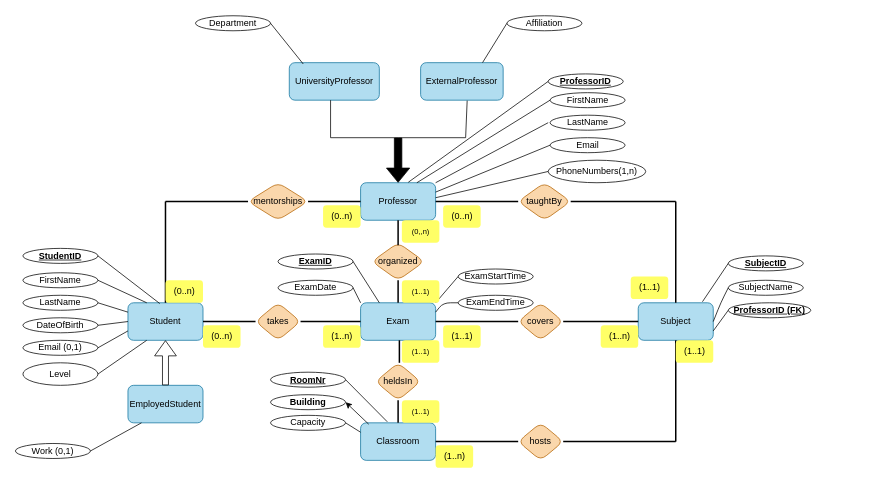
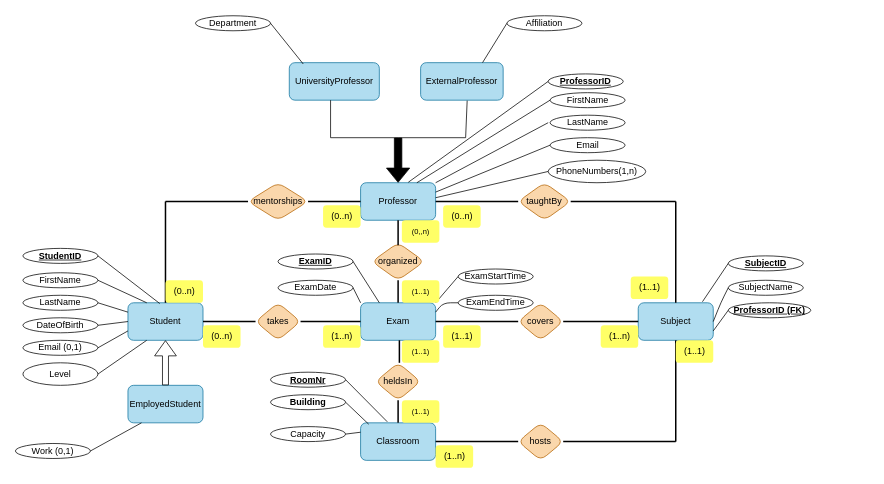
  <mxCell id="0" />
  <mxCell id="1" parent="0" />
  <mxCell id="2" value="Exam" style="html=1;dashed=0;whiteSpace=wrap;fillColor=#b1ddf0;strokeColor=#10739e;rounded=1;" vertex="1" parent="1"><mxGeometry x="480.01" y="403" width="100" height="50" as="geometry" /></mxCell>
  <mxCell id="3" value="Classroom" style="html=1;dashed=0;whiteSpace=wrap;fillColor=#b1ddf0;strokeColor=#10739e;rounded=1;" vertex="1" parent="1"><mxGeometry x="480" y="563" width="100" height="50" as="geometry" /></mxCell>
  <mxCell id="4" value="Subject" style="html=1;dashed=0;whiteSpace=wrap;fillColor=#b1ddf0;strokeColor=#10739e;rounded=1;" vertex="1" parent="1"><mxGeometry x="850" y="403" width="100" height="50" as="geometry" /></mxCell>
  <mxCell id="5" value="ExternalProfessor" style="html=1;dashed=0;whiteSpace=wrap;fillColor=#b1ddf0;strokeColor=#10739e;rounded=1;" vertex="1" parent="1"><mxGeometry x="560" y="83" width="110" height="50" as="geometry" /></mxCell>
  <mxCell id="6" value="UniversityProfessor" style="html=1;dashed=0;whiteSpace=wrap;fillColor=#b1ddf0;strokeColor=#10739e;rounded=1;" vertex="1" parent="1"><mxGeometry x="385" y="83" width="120" height="50" as="geometry" /></mxCell>
  <mxCell id="7" value="Professor" style="html=1;dashed=0;whiteSpace=wrap;fillColor=#b1ddf0;strokeColor=#10739e;rounded=1;" vertex="1" parent="1"><mxGeometry x="480" y="243" width="100" height="50" as="geometry" /></mxCell>
  <mxCell id="8" value="Student" style="html=1;dashed=0;whiteSpace=wrap;fillColor=#b1ddf0;strokeColor=#10739e;rounded=1;" vertex="1" parent="1"><mxGeometry x="170" y="403" width="100" height="50" as="geometry" /></mxCell>
  <mxCell id="9" value="EmployedStudent" style="html=1;dashed=0;whiteSpace=wrap;fillColor=#b1ddf0;strokeColor=#10739e;rounded=1;" vertex="1" parent="1"><mxGeometry x="170" y="513" width="100" height="50" as="geometry" /></mxCell>
  <mxCell id="10" value="organized" style="shape=rhombus;html=1;dashed=0;whiteSpace=wrap;perimeter=rhombusPerimeter;fillColor=#fad7ac;strokeColor=#b46504;rounded=1;" vertex="1" parent="1"><mxGeometry x="495.01" y="323" width="70" height="50" as="geometry" /></mxCell>
  <mxCell id="11" value="hosts" style="shape=rhombus;html=1;dashed=0;whiteSpace=wrap;perimeter=rhombusPerimeter;fillColor=#fad7ac;strokeColor=#b46504;rounded=1;" vertex="1" parent="1"><mxGeometry x="690" y="563" width="60" height="50" as="geometry" /></mxCell>
  <mxCell id="12" value="takes" style="shape=rhombus;html=1;dashed=0;whiteSpace=wrap;perimeter=rhombusPerimeter;fillColor=#fad7ac;strokeColor=#b46504;rounded=1;" vertex="1" parent="1"><mxGeometry x="340" y="403" width="60" height="50" as="geometry" /></mxCell>
  <mxCell id="13" value="heldsIn" style="shape=rhombus;html=1;dashed=0;whiteSpace=wrap;perimeter=rhombusPerimeter;fillColor=#fad7ac;strokeColor=#b46504;rounded=1;" vertex="1" parent="1"><mxGeometry x="500" y="483" width="60" height="50" as="geometry" /></mxCell>
  <mxCell id="14" value="covers" style="shape=rhombus;html=1;dashed=0;whiteSpace=wrap;perimeter=rhombusPerimeter;fillColor=#fad7ac;strokeColor=#b46504;rounded=1;" vertex="1" parent="1"><mxGeometry x="690" y="403" width="60" height="50" as="geometry" /></mxCell>
  <mxCell id="15" value="taughtBy" style="shape=rhombus;html=1;dashed=0;whiteSpace=wrap;perimeter=rhombusPerimeter;fillColor=#fad7ac;strokeColor=#b46504;rounded=1;" vertex="1" parent="1"><mxGeometry x="690" y="243" width="70" height="50" as="geometry" /></mxCell>
  <mxCell id="16" value="mentorships" style="shape=rhombus;html=1;dashed=0;whiteSpace=wrap;perimeter=rhombusPerimeter;fillColor=#fad7ac;strokeColor=#b46504;rounded=1;" vertex="1" parent="1"><mxGeometry x="330" y="243" width="80" height="50" as="geometry" /></mxCell>
  <mxCell id="17" value="" style="line;strokeWidth=2;html=1;rounded=1;" vertex="1" parent="1"><mxGeometry x="270" y="423" width="70" height="10" as="geometry" /></mxCell>
  <mxCell id="18" value="" style="line;strokeWidth=2;html=1;rounded=1;" vertex="1" parent="1"><mxGeometry x="400" y="423" width="80" height="10" as="geometry" /></mxCell>
  <mxCell id="19" value="" style="line;strokeWidth=2;html=1;rounded=1;" vertex="1" parent="1"><mxGeometry x="580" y="423" width="110" height="10" as="geometry" /></mxCell>
  <mxCell id="20" value="" style="line;strokeWidth=2;html=1;rounded=1;" vertex="1" parent="1"><mxGeometry x="750" y="423" width="100" height="10" as="geometry" /></mxCell>
  <mxCell id="21" value="" style="line;strokeWidth=2;html=1;rounded=1;" vertex="1" parent="1"><mxGeometry x="580" y="583" width="110" height="10" as="geometry" /></mxCell>
  <mxCell id="22" value="" style="line;strokeWidth=2;html=1;rounded=1;" vertex="1" parent="1"><mxGeometry x="750" y="583" width="150" height="10" as="geometry" /></mxCell>
  <mxCell id="23" value="" style="line;strokeWidth=2;html=1;rounded=1;" vertex="1" parent="1"><mxGeometry x="580" y="263" width="110" height="10" as="geometry" /></mxCell>
  <mxCell id="24" value="" style="line;strokeWidth=2;html=1;rounded=1;" vertex="1" parent="1"><mxGeometry x="410" y="263" width="70" height="10" as="geometry" /></mxCell>
  <mxCell id="25" value="" style="line;strokeWidth=2;html=1;rotation=90;rounded=1;" vertex="1" parent="1"><mxGeometry x="832.5" y="515.5" width="135" height="10" as="geometry" /></mxCell>
  <mxCell id="26" value="" style="line;strokeWidth=2;html=1;rotation=90;rounded=1;" vertex="1" parent="1"><mxGeometry x="513.29" y="304.72" width="33.43" height="10" as="geometry" /></mxCell>
  <mxCell id="27" value="" style="line;strokeWidth=2;html=1;rotation=90;rounded=1;" vertex="1" parent="1"><mxGeometry x="515.01" y="383" width="29.99" height="10" as="geometry" /></mxCell>
  <mxCell id="28" value="" style="line;strokeWidth=2;html=1;rounded=1;" vertex="1" parent="1"><mxGeometry x="220" y="263" width="110" height="10" as="geometry" /></mxCell>
  <mxCell id="29" value="" style="line;strokeWidth=2;html=1;rotation=90;rounded=1;" vertex="1" parent="1"><mxGeometry x="152.5" y="330.5" width="135" height="10" as="geometry" /></mxCell>
  <mxCell id="30" value="" style="line;strokeWidth=2;html=1;rounded=1;" vertex="1" parent="1"><mxGeometry x="760" y="263" width="140" height="10" as="geometry" /></mxCell>
  <mxCell id="31" value="" style="line;strokeWidth=2;html=1;rotation=90;rounded=1;" vertex="1" parent="1"><mxGeometry x="832.5" y="60.5" width="135" height="550" as="geometry" /></mxCell>
  <mxCell id="32" value="" style="line;strokeWidth=2;html=1;rotation=90;rounded=1;" vertex="1" parent="1"><mxGeometry x="516.72" y="463" width="30" height="10" as="geometry" /></mxCell>
  <mxCell id="33" value="" style="line;strokeWidth=2;html=1;rotation=90;rounded=1;" vertex="1" parent="1"><mxGeometry x="515" y="543" width="30" height="10" as="geometry" /></mxCell>
  <mxCell id="34" value="" style="shape=flexArrow;endArrow=classic;html=1;rounded=1;width=8;endSize=6.41;exitX=0.5;exitY=0;exitDx=0;exitDy=0;" edge="1" parent="1" source="9"><mxGeometry width="50" height="50" relative="1" as="geometry"><mxPoint x="170" y="503" as="sourcePoint" /><mxPoint x="220" y="453" as="targetPoint" /></mxGeometry></mxCell>
  <mxCell id="35" value="" style="shape=flexArrow;endArrow=classic;html=1;rounded=1;entryX=0.5;entryY=0;entryDx=0;entryDy=0;fillColor=#000000;strokeColor=default;" edge="1" parent="1" target="7"><mxGeometry width="50" height="50" relative="1" as="geometry"><mxPoint x="530" y="183" as="sourcePoint" /><mxPoint x="555" y="173" as="targetPoint" /></mxGeometry></mxCell>
  <mxCell id="36" value="" style="endArrow=none;html=1;rounded=1;" edge="1" parent="1"><mxGeometry width="50" height="50" relative="1" as="geometry"><mxPoint x="530" y="183" as="sourcePoint" /><mxPoint x="440" y="183" as="targetPoint" /></mxGeometry></mxCell>
  <mxCell id="37" value="" style="endArrow=none;html=1;rounded=1;" edge="1" parent="1"><mxGeometry width="50" height="50" relative="1" as="geometry"><mxPoint x="620" y="183" as="sourcePoint" /><mxPoint x="530" y="183" as="targetPoint" /></mxGeometry></mxCell>
- <mxCell id="38" value="Capacity" style="ellipse;whiteSpace=wrap;html=1;align=center;rounded=1;" vertex="1" parent="1"><mxGeometry x="360" y="553" width="100" height="20" as="geometry" /></mxCell>
+ <mxCell id="38" value="Capacity" style="ellipse;whiteSpace=wrap;html=1;align=center;rounded=1;" vertex="1" parent="1"><mxGeometry x="360" y="568" width="100" height="20" as="geometry" /></mxCell>
  <mxCell id="39" value="&lt;b&gt;Building&lt;/b&gt;" style="ellipse;whiteSpace=wrap;html=1;align=center;rounded=1;" vertex="1" parent="1"><mxGeometry x="360" y="525.5" width="100" height="20" as="geometry" /></mxCell>
  <mxCell id="40" value="&lt;b&gt;&lt;u&gt;RoomNr&lt;/u&gt;&lt;/b&gt;" style="ellipse;whiteSpace=wrap;html=1;align=center;rounded=1;" vertex="1" parent="1"><mxGeometry x="360" y="495.5" width="100" height="20" as="geometry" /></mxCell>
  <mxCell id="41" value="Work (0,1)" style="ellipse;whiteSpace=wrap;html=1;align=center;rounded=1;" vertex="1" parent="1"><mxGeometry x="20" y="590.5" width="100" height="20" as="geometry" /></mxCell>
  <mxCell id="42" value="Department" style="ellipse;whiteSpace=wrap;html=1;align=center;rounded=1;" vertex="1" parent="1"><mxGeometry x="260" y="20.5" width="100" height="20" as="geometry" /></mxCell>
  <mxCell id="43" value="Affiliation" style="ellipse;whiteSpace=wrap;html=1;align=center;rounded=1;" vertex="1" parent="1"><mxGeometry x="675" y="20.5" width="100" height="20" as="geometry" /></mxCell>
  <mxCell id="44" value="SubjectName" style="ellipse;whiteSpace=wrap;html=1;align=center;rounded=1;" vertex="1" parent="1"><mxGeometry x="970" y="373" width="100" height="20" as="geometry" /></mxCell>
  <mxCell id="45" value="&lt;b&gt;&lt;u&gt;SubjectID&lt;/u&gt;&lt;/b&gt;" style="ellipse;whiteSpace=wrap;html=1;align=center;rounded=1;" vertex="1" parent="1"><mxGeometry x="970" y="340.5" width="100" height="20" as="geometry" /></mxCell>
  <mxCell id="46" value="&lt;b&gt;&lt;u&gt;ProfessorID&lt;/u&gt;&lt;/b&gt;" style="ellipse;whiteSpace=wrap;html=1;align=center;rounded=1;" vertex="1" parent="1"><mxGeometry x="730" y="98" width="100" height="20" as="geometry" /></mxCell>
  <mxCell id="47" value="ExamEndTime" style="ellipse;whiteSpace=wrap;html=1;align=center;rounded=1;" vertex="1" parent="1"><mxGeometry x="610" y="393" width="100" height="20" as="geometry" /></mxCell>
  <mxCell id="48" value="ExamStartTime" style="ellipse;whiteSpace=wrap;html=1;align=center;rounded=1;" vertex="1" parent="1"><mxGeometry x="610" y="358" width="100" height="20" as="geometry" /></mxCell>
  <mxCell id="49" value="ExamDate" style="ellipse;whiteSpace=wrap;html=1;align=center;rounded=1;" vertex="1" parent="1"><mxGeometry x="370" y="373" width="100" height="20" as="geometry" /></mxCell>
  <mxCell id="50" value="&lt;b&gt;&lt;u&gt;ExamID&lt;/u&gt;&lt;/b&gt;" style="ellipse;whiteSpace=wrap;html=1;align=center;rounded=1;" vertex="1" parent="1"><mxGeometry x="370" y="338" width="100" height="20" as="geometry" /></mxCell>
  <mxCell id="51" value="FirstName" style="ellipse;whiteSpace=wrap;html=1;align=center;rounded=1;" vertex="1" parent="1"><mxGeometry x="732.5" y="123" width="100" height="20" as="geometry" /></mxCell>
  <mxCell id="52" value="LastName" style="ellipse;whiteSpace=wrap;html=1;align=center;rounded=1;" vertex="1" parent="1"><mxGeometry x="732.5" y="153" width="100" height="20" as="geometry" /></mxCell>
  <mxCell id="53" value="Email" style="ellipse;whiteSpace=wrap;html=1;align=center;rounded=1;" vertex="1" parent="1"><mxGeometry x="732.5" y="183" width="100" height="20" as="geometry" /></mxCell>
  <mxCell id="54" value="&lt;div&gt;PhoneNumbers(1,n)&lt;/div&gt;" style="ellipse;whiteSpace=wrap;html=1;align=center;rounded=1;" vertex="1" parent="1"><mxGeometry x="730" y="213" width="130" height="30" as="geometry" /></mxCell>
  <mxCell id="55" value="Level" style="ellipse;whiteSpace=wrap;html=1;align=center;rounded=1;" vertex="1" parent="1"><mxGeometry x="30" y="483" width="100" height="30" as="geometry" /></mxCell>
  <mxCell id="56" value="Email (0,1)" style="ellipse;whiteSpace=wrap;html=1;align=center;rounded=1;" vertex="1" parent="1"><mxGeometry x="30" y="453" width="100" height="20" as="geometry" /></mxCell>
  <mxCell id="57" value="DateOfBirth" style="ellipse;whiteSpace=wrap;html=1;align=center;rounded=1;" vertex="1" parent="1"><mxGeometry x="30" y="423" width="100" height="20" as="geometry" /></mxCell>
  <mxCell id="58" value="LastName" style="ellipse;whiteSpace=wrap;html=1;align=center;rounded=1;" vertex="1" parent="1"><mxGeometry x="30" y="393" width="100" height="20" as="geometry" /></mxCell>
  <mxCell id="59" value="FirstName" style="ellipse;whiteSpace=wrap;html=1;align=center;rounded=1;" vertex="1" parent="1"><mxGeometry x="30" y="363" width="100" height="20" as="geometry" /></mxCell>
  <mxCell id="60" value="&lt;b&gt;&lt;u&gt;StudentID&lt;/u&gt;&lt;/b&gt;" style="ellipse;whiteSpace=wrap;html=1;align=center;rounded=1;" vertex="1" parent="1"><mxGeometry x="30" y="330.5" width="100" height="20" as="geometry" /></mxCell>
  <mxCell id="61" value="" style="endArrow=none;html=1;" edge="1" parent="1"><mxGeometry width="50" height="50" relative="1" as="geometry"><mxPoint x="440" as="sourcePoint" y="133" /><mxPoint x="440" y="183" as="targetPoint" /></mxGeometry></mxCell>
  <mxCell id="62" value="" style="endArrow=none;html=1;exitX=0.564;exitY=1.012;exitDx=0;exitDy=0;exitPerimeter=0;" edge="1" parent="1" source="5"><mxGeometry width="50" height="50" relative="1" as="geometry"><mxPoint x="500" y="143" as="sourcePoint" /><mxPoint x="620" y="183" as="targetPoint" /></mxGeometry></mxCell>
  <mxCell id="63" value="" style="endArrow=none;html=1;entryX=1;entryY=0.5;entryDx=0;entryDy=0;exitX=0;exitY=0.75;exitDx=0;exitDy=0;" edge="1" parent="1" source="8" target="56"><mxGeometry width="50" height="50" relative="1" as="geometry"><mxPoint x="430" y="343" as="sourcePoint" /><mxPoint x="480" y="293" as="targetPoint" /></mxGeometry></mxCell>
  <mxCell id="64" value="" style="endArrow=none;html=1;entryX=1;entryY=0.5;entryDx=0;entryDy=0;exitX=0;exitY=0.5;exitDx=0;exitDy=0;" edge="1" parent="1" source="8" target="57"><mxGeometry width="50" height="50" relative="1" as="geometry"><mxPoint x="430" y="343" as="sourcePoint" /><mxPoint x="480" y="293" as="targetPoint" /></mxGeometry></mxCell>
  <mxCell id="65" value="" style="endArrow=none;html=1;entryX=1;entryY=0.5;entryDx=0;entryDy=0;exitX=0.25;exitY=1;exitDx=0;exitDy=0;" edge="1" parent="1" source="8" target="55"><mxGeometry width="50" height="50" relative="1" as="geometry"><mxPoint x="430" y="343" as="sourcePoint" /><mxPoint x="450" y="323" as="targetPoint" /></mxGeometry></mxCell>
  <mxCell id="66" value="" style="endArrow=none;html=1;entryX=1;entryY=0.5;entryDx=0;entryDy=0;exitX=0;exitY=0.25;exitDx=0;exitDy=0;" edge="1" parent="1" source="8" target="58"><mxGeometry width="50" height="50" relative="1" as="geometry"><mxPoint x="430" y="343" as="sourcePoint" /><mxPoint x="480" y="293" as="targetPoint" /></mxGeometry></mxCell>
  <mxCell id="67" value="" style="endArrow=none;html=1;exitX=1;exitY=0.5;exitDx=0;exitDy=0;entryX=0.25;entryY=0;entryDx=0;entryDy=0;" edge="1" parent="1" source="59" target="8"><mxGeometry width="50" height="50" relative="1" as="geometry"><mxPoint x="180" y="383" as="sourcePoint" /><mxPoint x="480" y="293" as="targetPoint" /></mxGeometry></mxCell>
  <mxCell id="68" value="" style="endArrow=none;html=1;entryX=1;entryY=0.5;entryDx=0;entryDy=0;exitX=0.424;exitY=0.02;exitDx=0;exitDy=0;exitPerimeter=0;" edge="1" parent="1" source="8" target="60"><mxGeometry width="50" height="50" relative="1" as="geometry"><mxPoint x="430" y="343" as="sourcePoint" /><mxPoint x="-20" y="353" as="targetPoint" /></mxGeometry></mxCell>
  <mxCell id="69" value="" style="endArrow=none;html=1;entryX=0;entryY=0.5;entryDx=0;entryDy=0;exitX=1;exitY=0.25;exitDx=0;exitDy=0;" edge="1" parent="1" source="2" target="47"><mxGeometry width="50" height="50" relative="1" as="geometry"><mxPoint x="430" y="343" as="sourcePoint" /><mxPoint x="480" y="293" as="targetPoint" /><Array as="points"><mxPoint x="590" y="403" /></Array></mxGeometry></mxCell>
  <mxCell id="70" value="" style="endArrow=none;html=1;entryX=0;entryY=0.5;entryDx=0;entryDy=0;exitX=1;exitY=0;exitDx=0;exitDy=0;" edge="1" parent="1" source="2" target="48"><mxGeometry width="50" height="50" relative="1" as="geometry"><mxPoint x="430" y="343" as="sourcePoint" /><mxPoint x="480" y="293" as="targetPoint" /></mxGeometry></mxCell>
  <mxCell id="71" value="" style="endArrow=none;html=1;entryX=1;entryY=0.5;entryDx=0;entryDy=0;exitX=0;exitY=0;exitDx=0;exitDy=0;" edge="1" parent="1" source="2" target="49"><mxGeometry width="50" height="50" relative="1" as="geometry"><mxPoint x="430" y="343" as="sourcePoint" /><mxPoint x="480" y="293" as="targetPoint" /></mxGeometry></mxCell>
  <mxCell id="72" value="" style="endArrow=none;html=1;entryX=1;entryY=0.5;entryDx=0;entryDy=0;exitX=0.25;exitY=0;exitDx=0;exitDy=0;" edge="1" parent="1" source="2" target="50"><mxGeometry width="50" height="50" relative="1" as="geometry"><mxPoint x="430" y="343" as="sourcePoint" /><mxPoint x="480" y="293" as="targetPoint" /></mxGeometry></mxCell>
  <mxCell id="73" value="" style="endArrow=none;html=1;entryX=1;entryY=0.5;entryDx=0;entryDy=0;" edge="1" parent="1" target="41"><mxGeometry width="50" height="50" relative="1" as="geometry"><mxPoint x="188" y="563" as="sourcePoint" /><mxPoint x="480" y="293" as="targetPoint" /></mxGeometry></mxCell>
  <mxCell id="74" value="" style="endArrow=none;html=1;entryX=1;entryY=0.5;entryDx=0;entryDy=0;exitX=0;exitY=0.25;exitDx=0;exitDy=0;" edge="1" parent="1" source="3" target="38"><mxGeometry width="50" height="50" relative="1" as="geometry"><mxPoint x="430" y="343" as="sourcePoint" /><mxPoint x="480" y="293" as="targetPoint" /></mxGeometry></mxCell>
- <mxCell id="75" value="" style="endArrow=classic;html=1;entryX=1;entryY=0.5;entryDx=0;entryDy=0;exitX=0.108;exitY=0.036;exitDx=0;exitDy=0;exitPerimeter=0;" edge="1" parent="1" source="3" target="39"><mxGeometry width="50" height="50" relative="1" as="geometry"><mxPoint x="430" y="343" as="sourcePoint" /><mxPoint x="480" y="293" as="targetPoint" /></mxGeometry></mxCell>
+ <mxCell id="75" value="" style="endArrow=none;html=1;entryX=1;entryY=0.5;entryDx=0;entryDy=0;exitX=0.108;exitY=0.036;exitDx=0;exitDy=0;exitPerimeter=0;" edge="1" parent="1" source="3" target="39"><mxGeometry width="50" height="50" relative="1" as="geometry"><mxPoint x="430" y="343" as="sourcePoint" /><mxPoint x="480" y="293" as="targetPoint" /></mxGeometry></mxCell>
  <mxCell id="76" value="" style="endArrow=none;html=1;entryX=1;entryY=0.5;entryDx=0;entryDy=0;exitX=0.356;exitY=-0.028;exitDx=0;exitDy=0;exitPerimeter=0;" edge="1" parent="1" source="3" target="40"><mxGeometry width="50" height="50" relative="1" as="geometry"><mxPoint x="430" y="343" as="sourcePoint" /><mxPoint x="480" y="293" as="targetPoint" /></mxGeometry></mxCell>
  <mxCell id="77" value="" style="endArrow=none;html=1;entryX=0;entryY=0.5;entryDx=0;entryDy=0;exitX=0.75;exitY=0;exitDx=0;exitDy=0;" edge="1" parent="1" source="5" target="43"><mxGeometry width="50" height="50" relative="1" as="geometry"><mxPoint x="430" y="343" as="sourcePoint" /><mxPoint x="480" y="293" as="targetPoint" /></mxGeometry></mxCell>
  <mxCell id="78" value="" style="endArrow=none;html=1;entryX=1;entryY=0.5;entryDx=0;entryDy=0;exitX=0.155;exitY=0.036;exitDx=0;exitDy=0;exitPerimeter=0;" edge="1" parent="1" source="6" target="42"><mxGeometry width="50" height="50" relative="1" as="geometry"><mxPoint x="430" y="343" as="sourcePoint" /><mxPoint x="480" y="293" as="targetPoint" /></mxGeometry></mxCell>
  <mxCell id="79" value="" style="endArrow=none;html=1;entryX=0;entryY=0.5;entryDx=0;entryDy=0;" edge="1" parent="1" target="54"><mxGeometry width="50" height="50" relative="1" as="geometry"><mxPoint x="580" y="263" as="sourcePoint" /><mxPoint x="480" y="293" as="targetPoint" /></mxGeometry></mxCell>
  <mxCell id="80" value="" style="endArrow=none;html=1;entryX=0;entryY=0.5;entryDx=0;entryDy=0;exitX=1;exitY=0.25;exitDx=0;exitDy=0;" edge="1" parent="1" source="7" target="53"><mxGeometry width="50" height="50" relative="1" as="geometry"><mxPoint x="580" y="263" as="sourcePoint" /><mxPoint x="480" y="293" as="targetPoint" /></mxGeometry></mxCell>
  <mxCell id="81" value="" style="endArrow=none;html=1;" edge="1" parent="1"><mxGeometry width="50" height="50" relative="1" as="geometry"><mxPoint x="580" y="243" as="sourcePoint" /><mxPoint x="730" y="163" as="targetPoint" /></mxGeometry></mxCell>
  <mxCell id="82" value="" style="endArrow=none;html=1;entryX=0;entryY=0.5;entryDx=0;entryDy=0;exitX=0.75;exitY=0;exitDx=0;exitDy=0;" edge="1" parent="1" source="7" target="51"><mxGeometry width="50" height="50" relative="1" as="geometry"><mxPoint x="430" y="343" as="sourcePoint" /><mxPoint x="480" y="293" as="targetPoint" /></mxGeometry></mxCell>
  <mxCell id="83" value="" style="endArrow=none;html=1;entryX=0;entryY=0.5;entryDx=0;entryDy=0;exitX=0.636;exitY=-0.012;exitDx=0;exitDy=0;exitPerimeter=0;" edge="1" parent="1" source="7" target="46"><mxGeometry width="50" height="50" relative="1" as="geometry"><mxPoint x="430" y="343" as="sourcePoint" /><mxPoint x="480" y="293" as="targetPoint" /></mxGeometry></mxCell>
  <mxCell id="84" value="" style="endArrow=none;html=1;entryX=0;entryY=0.5;entryDx=0;entryDy=0;exitX=1;exitY=0.5;exitDx=0;exitDy=0;" edge="1" parent="1" source="4" target="44"><mxGeometry width="50" height="50" relative="1" as="geometry"><mxPoint x="810" y="343" as="sourcePoint" /><mxPoint x="860" y="293" as="targetPoint" /><Array as="points"><mxPoint x="960" y="403" /></Array></mxGeometry></mxCell>
  <mxCell id="85" value="" style="endArrow=none;html=1;entryX=0.856;entryY=-0.028;entryDx=0;entryDy=0;entryPerimeter=0;" edge="1" parent="1" target="4"><mxGeometry width="50" height="50" relative="1" as="geometry"><mxPoint x="970" y="350.499" as="sourcePoint" /><mxPoint x="765" y="306.57" as="targetPoint" /></mxGeometry></mxCell>
  <mxCell id="86" value="(0..n)" style="text;html=1;align=center;verticalAlign=middle;resizable=0;points=[];autosize=1;strokeColor=none;fillColor=#FFFF66;rounded=1;" vertex="1" parent="1"><mxGeometry x="220" y="373" width="50" height="30" as="geometry" /></mxCell>
  <mxCell id="87" value="(0..n)" style="text;html=1;align=center;verticalAlign=middle;resizable=0;points=[];autosize=1;strokeColor=none;fillColor=#FFFF66;rounded=1;" vertex="1" parent="1"><mxGeometry x="430" y="273" width="50" height="30" as="geometry" /></mxCell>
  <mxCell id="88" value="(0..n)" style="text;html=1;align=center;verticalAlign=middle;resizable=0;points=[];autosize=1;strokeColor=none;fillColor=#FFFF66;rounded=1;" vertex="1" parent="1"><mxGeometry x="590" y="273" width="50" height="30" as="geometry" /></mxCell>
  <mxCell id="89" value="(0..n)" style="text;html=1;align=center;verticalAlign=middle;resizable=0;points=[];autosize=1;strokeColor=none;fillColor=#FFFF66;rounded=1;" vertex="1" parent="1"><mxGeometry x="270" y="433" width="50" height="30" as="geometry" /></mxCell>
  <mxCell id="90" value="(1..n)" style="text;html=1;align=center;verticalAlign=middle;resizable=0;points=[];autosize=1;strokeColor=none;fillColor=#FFFF66;rounded=1;" vertex="1" parent="1"><mxGeometry x="430" y="433" width="50" height="30" as="geometry" /></mxCell>
  <mxCell id="91" value="(1..n)" style="text;html=1;align=center;verticalAlign=middle;resizable=0;points=[];autosize=1;strokeColor=none;fillColor=#FFFF66;rounded=1;" vertex="1" parent="1"><mxGeometry x="580.01" y="593" width="50" height="30" as="geometry" /></mxCell>
  <mxCell id="92" value="(1..n)" style="text;html=1;align=center;verticalAlign=middle;resizable=0;points=[];autosize=1;strokeColor=none;fillColor=#FFFF66;rounded=1;" vertex="1" parent="1"><mxGeometry x="800" y="433" width="50" height="30" as="geometry" /></mxCell>
  <mxCell id="93" value="(1..1)" style="text;html=1;align=center;verticalAlign=middle;resizable=0;points=[];autosize=1;strokeColor=none;fillColor=#FFFF66;rounded=1;" vertex="1" parent="1"><mxGeometry x="590" y="433" width="50" height="30" as="geometry" /></mxCell>
  <mxCell id="94" value="&lt;font style=&quot;font-size: 10px;&quot;&gt;(1..1)&lt;/font&gt;" style="text;html=1;align=center;verticalAlign=middle;resizable=0;points=[];autosize=1;strokeColor=none;fillColor=#FFFF66;rounded=1;" vertex="1" parent="1"><mxGeometry x="535" y="453" width="50" height="30" as="geometry" /></mxCell>
  <mxCell id="95" value="&lt;font style=&quot;font-size: 10px;&quot;&gt;(1..1)&lt;/font&gt;" style="text;html=1;align=center;verticalAlign=middle;resizable=0;points=[];autosize=1;strokeColor=none;fillColor=#FFFF66;rounded=1;" vertex="1" parent="1"><mxGeometry x="535" y="533" width="50" height="30" as="geometry" /></mxCell>
  <mxCell id="96" value="&lt;font style=&quot;font-size: 10px;&quot;&gt;(0,,n)&lt;/font&gt;" style="text;html=1;align=center;verticalAlign=middle;resizable=0;points=[];autosize=1;strokeColor=none;fillColor=#FFFF66;rounded=1;" vertex="1" parent="1"><mxGeometry x="535" y="293" width="50" height="30" as="geometry" /></mxCell>
  <mxCell id="97" value="&lt;font style=&quot;font-size: 10px;&quot;&gt;(1..1)&lt;/font&gt;" style="text;html=1;align=center;verticalAlign=middle;resizable=0;points=[];autosize=1;strokeColor=none;fillColor=#FFFF66;rounded=1;" vertex="1" parent="1"><mxGeometry x="535" y="373" width="50" height="30" as="geometry" /></mxCell>
  <mxCell id="98" value="(1..1)" style="text;html=1;align=center;verticalAlign=middle;resizable=0;points=[];autosize=1;strokeColor=none;fillColor=#FFFF66;rounded=1;" vertex="1" parent="1"><mxGeometry x="900" y="453" width="50" height="30" as="geometry" /></mxCell>
  <mxCell id="99" value="(1..1)" style="text;html=1;align=center;verticalAlign=middle;resizable=0;points=[];autosize=1;strokeColor=none;fillColor=#FFFF66;rounded=1;" vertex="1" parent="1"><mxGeometry x="840" y="368" width="50" height="30" as="geometry" /></mxCell>
  <mxCell id="100" value="&lt;b&gt;&lt;u&gt;ProfessorID (FK)&lt;/u&gt;&lt;/b&gt;" style="ellipse;whiteSpace=wrap;html=1;align=center;rounded=1;" vertex="1" parent="1"><mxGeometry x="970" y="403" width="110" height="20" as="geometry" /></mxCell>
  <mxCell id="101" value="" style="endArrow=none;html=1;rounded=0;entryX=0;entryY=0.5;entryDx=0;entryDy=0;exitX=1;exitY=0.75;exitDx=0;exitDy=0;" edge="1" parent="1" source="4" target="100"><mxGeometry width="50" height="50" relative="1" as="geometry"><mxPoint x="600" y="503" as="sourcePoint" /><mxPoint x="650" y="453" as="targetPoint" /></mxGeometry></mxCell>
